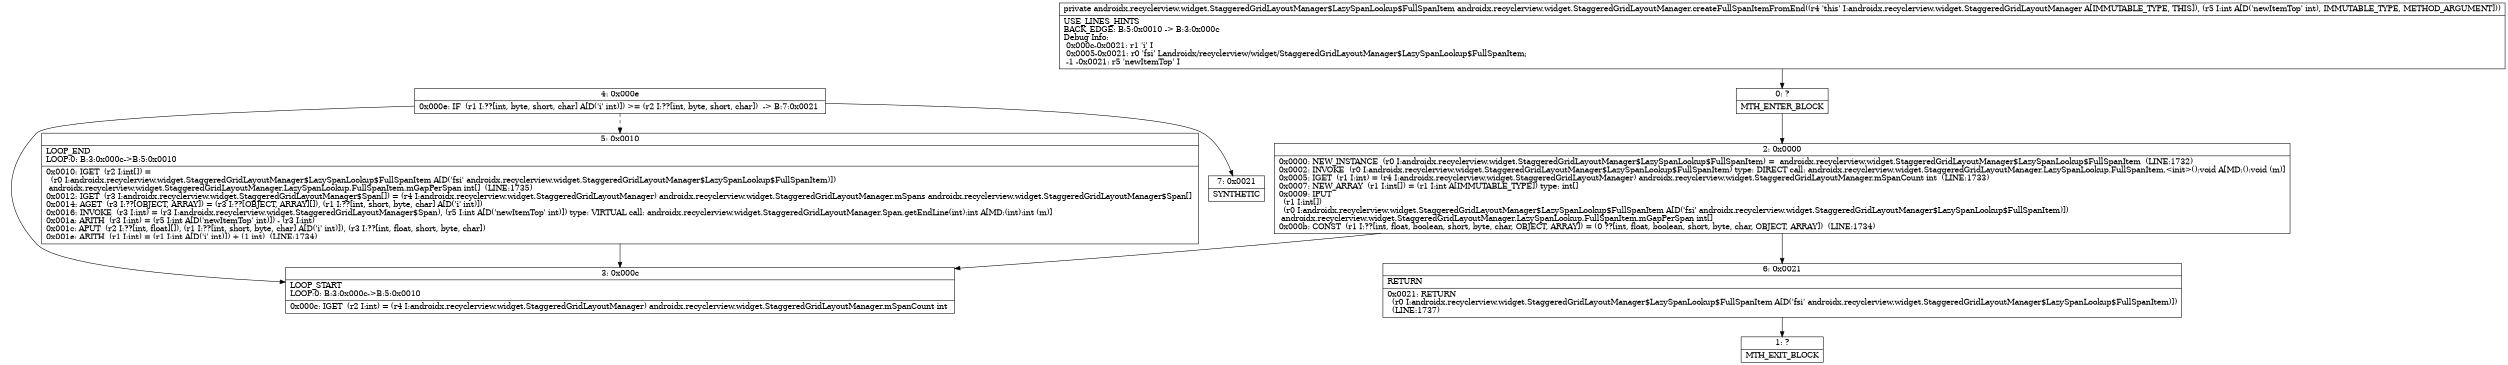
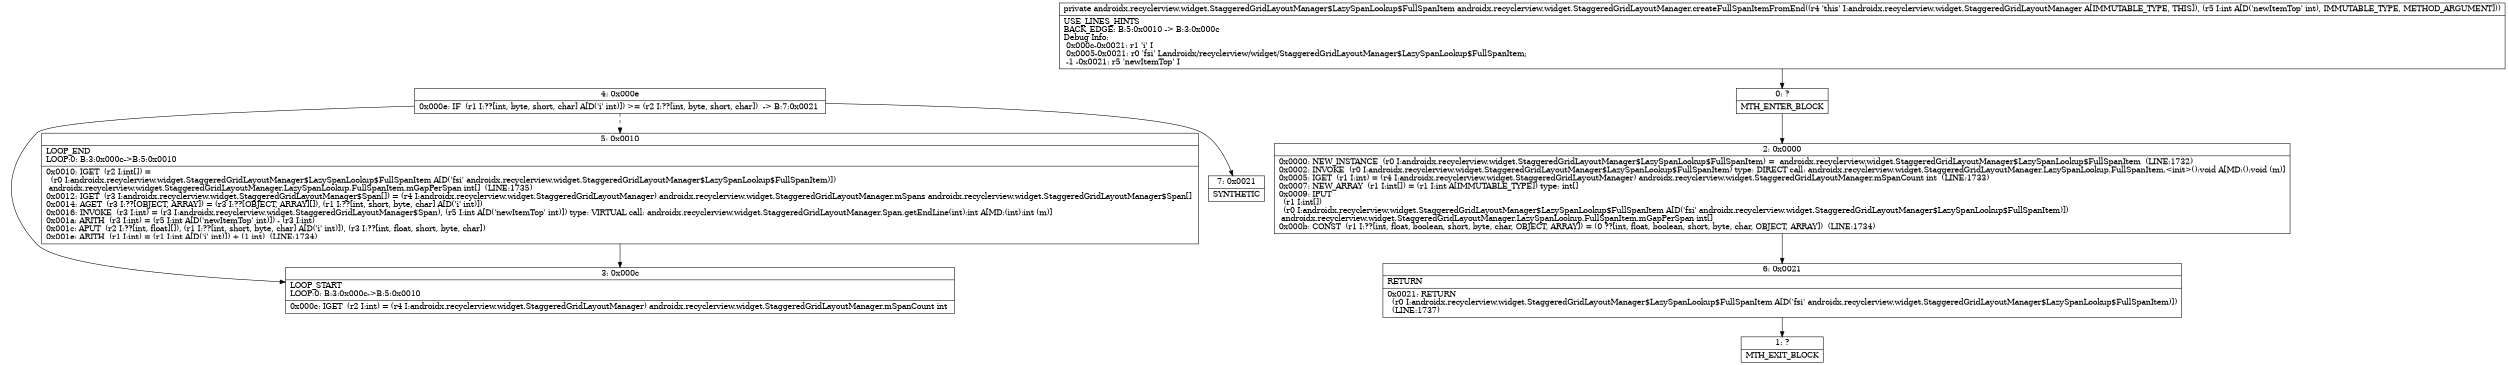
  digraph {
    node [shape=record]
    n1 [label="{0\:\ ?|MTH_ENTER_BLOCK\l}"]
    n2 [label="{2\:\ 0x0000|0x0000: NEW_INSTANCE  (r0 I:androidx.recyclerview.widget.StaggeredGridLayoutManager$LazySpanLookup$FullSpanItem) =  androidx.recyclerview.widget.StaggeredGridLayoutManager$LazySpanLookup$FullSpanItem  (LINE:1732)\l0x0002: INVOKE  (r0 I:androidx.recyclerview.widget.StaggeredGridLayoutManager$LazySpanLookup$FullSpanItem) type: DIRECT call: androidx.recyclerview.widget.StaggeredGridLayoutManager.LazySpanLookup.FullSpanItem.\<init\>():void A[MD:():void (m)]\l0x0005: IGET  (r1 I:int) = (r4 I:androidx.recyclerview.widget.StaggeredGridLayoutManager) androidx.recyclerview.widget.StaggeredGridLayoutManager.mSpanCount int  (LINE:1733)\l0x0007: NEW_ARRAY  (r1 I:int[]) = (r1 I:int A[IMMUTABLE_TYPE]) type: int[] \l0x0009: IPUT  \l  (r1 I:int[])\l  (r0 I:androidx.recyclerview.widget.StaggeredGridLayoutManager$LazySpanLookup$FullSpanItem A[D('fsi' androidx.recyclerview.widget.StaggeredGridLayoutManager$LazySpanLookup$FullSpanItem)])\l androidx.recyclerview.widget.StaggeredGridLayoutManager.LazySpanLookup.FullSpanItem.mGapPerSpan int[] \l0x000b: CONST  (r1 I:??[int, float, boolean, short, byte, char, OBJECT, ARRAY]) = (0 ??[int, float, boolean, short, byte, char, OBJECT, ARRAY])  (LINE:1734)\l}"]
    n3 [label="{3\:\ 0x000c|LOOP_START\lLOOP:0: B:3:0x000c\-\>B:5:0x0010\l|0x000c: IGET  (r2 I:int) = (r4 I:androidx.recyclerview.widget.StaggeredGridLayoutManager) androidx.recyclerview.widget.StaggeredGridLayoutManager.mSpanCount int \l}"]
    n4 [label="{6\:\ 0x0021|RETURN\l|0x0021: RETURN  \l  (r0 I:androidx.recyclerview.widget.StaggeredGridLayoutManager$LazySpanLookup$FullSpanItem A[D('fsi' androidx.recyclerview.widget.StaggeredGridLayoutManager$LazySpanLookup$FullSpanItem)])\l  (LINE:1737)\l}"]
    n5 [label="{4\:\ 0x000e|0x000e: IF  (r1 I:??[int, byte, short, char] A[D('i' int)]) \>= (r2 I:??[int, byte, short, char])  \-\> B:7:0x0021 \l}"]
    n6 [label="{5\:\ 0x0010|LOOP_END\lLOOP:0: B:3:0x000c\-\>B:5:0x0010\l|0x0010: IGET  (r2 I:int[]) = \l  (r0 I:androidx.recyclerview.widget.StaggeredGridLayoutManager$LazySpanLookup$FullSpanItem A[D('fsi' androidx.recyclerview.widget.StaggeredGridLayoutManager$LazySpanLookup$FullSpanItem)])\l androidx.recyclerview.widget.StaggeredGridLayoutManager.LazySpanLookup.FullSpanItem.mGapPerSpan int[]  (LINE:1735)\l0x0012: IGET  (r3 I:androidx.recyclerview.widget.StaggeredGridLayoutManager$Span[]) = (r4 I:androidx.recyclerview.widget.StaggeredGridLayoutManager) androidx.recyclerview.widget.StaggeredGridLayoutManager.mSpans androidx.recyclerview.widget.StaggeredGridLayoutManager$Span[] \l0x0014: AGET  (r3 I:??[OBJECT, ARRAY]) = (r3 I:??[OBJECT, ARRAY][]), (r1 I:??[int, short, byte, char] A[D('i' int)]) \l0x0016: INVOKE  (r3 I:int) = (r3 I:androidx.recyclerview.widget.StaggeredGridLayoutManager$Span), (r5 I:int A[D('newItemTop' int)]) type: VIRTUAL call: androidx.recyclerview.widget.StaggeredGridLayoutManager.Span.getEndLine(int):int A[MD:(int):int (m)]\l0x001a: ARITH  (r3 I:int) = (r5 I:int A[D('newItemTop' int)]) \- (r3 I:int) \l0x001c: APUT  (r2 I:??[int, float][]), (r1 I:??[int, short, byte, char] A[D('i' int)]), (r3 I:??[int, float, short, byte, char]) \l0x001e: ARITH  (r1 I:int) = (r1 I:int A[D('i' int)]) + (1 int)  (LINE:1734)\l}"]
    n7 [label="{7\:\ 0x0021|SYNTHETIC\l}"]
    n8 [label="{1\:\ ?|MTH_EXIT_BLOCK\l}"]
    n9 [label="{private androidx.recyclerview.widget.StaggeredGridLayoutManager$LazySpanLookup$FullSpanItem androidx.recyclerview.widget.StaggeredGridLayoutManager.createFullSpanItemFromEnd((r4 'this' I:androidx.recyclerview.widget.StaggeredGridLayoutManager A[IMMUTABLE_TYPE, THIS]), (r5 I:int A[D('newItemTop' int), IMMUTABLE_TYPE, METHOD_ARGUMENT]))  | USE_LINES_HINTS\lBACK_EDGE: B:5:0x0010 \-\> B:3:0x000c\lDebug Info:\l  0x000c\-0x0021: r1 'i' I\l  0x0005\-0x0021: r0 'fsi' Landroidx\/recyclerview\/widget\/StaggeredGridLayoutManager$LazySpanLookup$FullSpanItem;\l  \-1 \-0x0021: r5 'newItemTop' I\l}"]
    n1 -> n2
-   n2 -> n3
    n2 -> n4
    n4 -> n8
    n5 -> n3
    n5 -> n6 [style=dashed]
    n5 -> n7
    n6 -> n3
    n9 -> n1
  }
